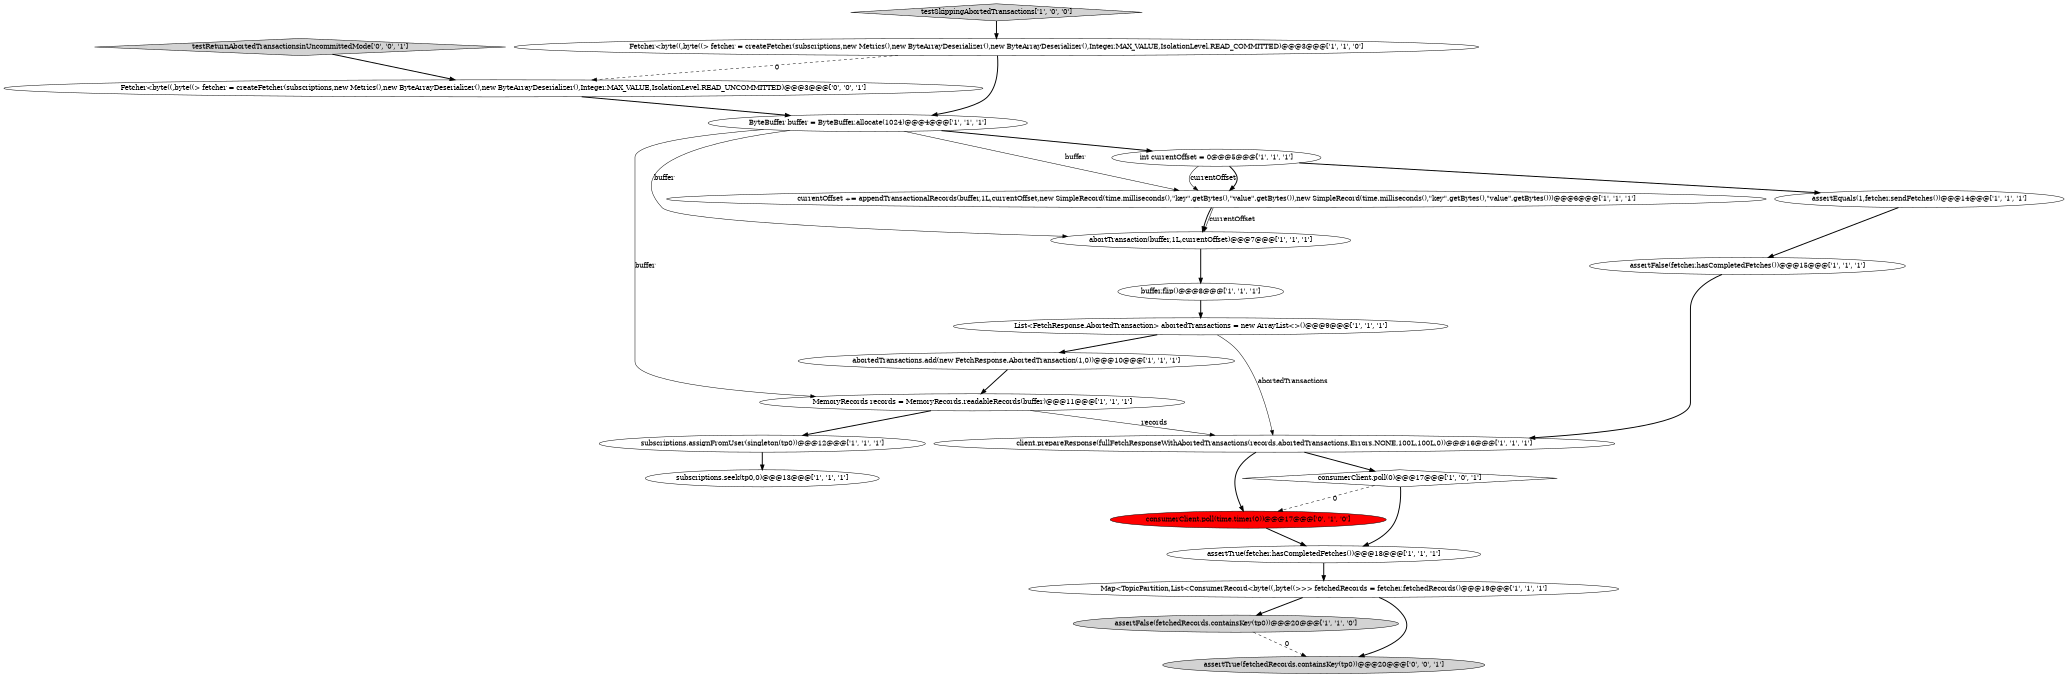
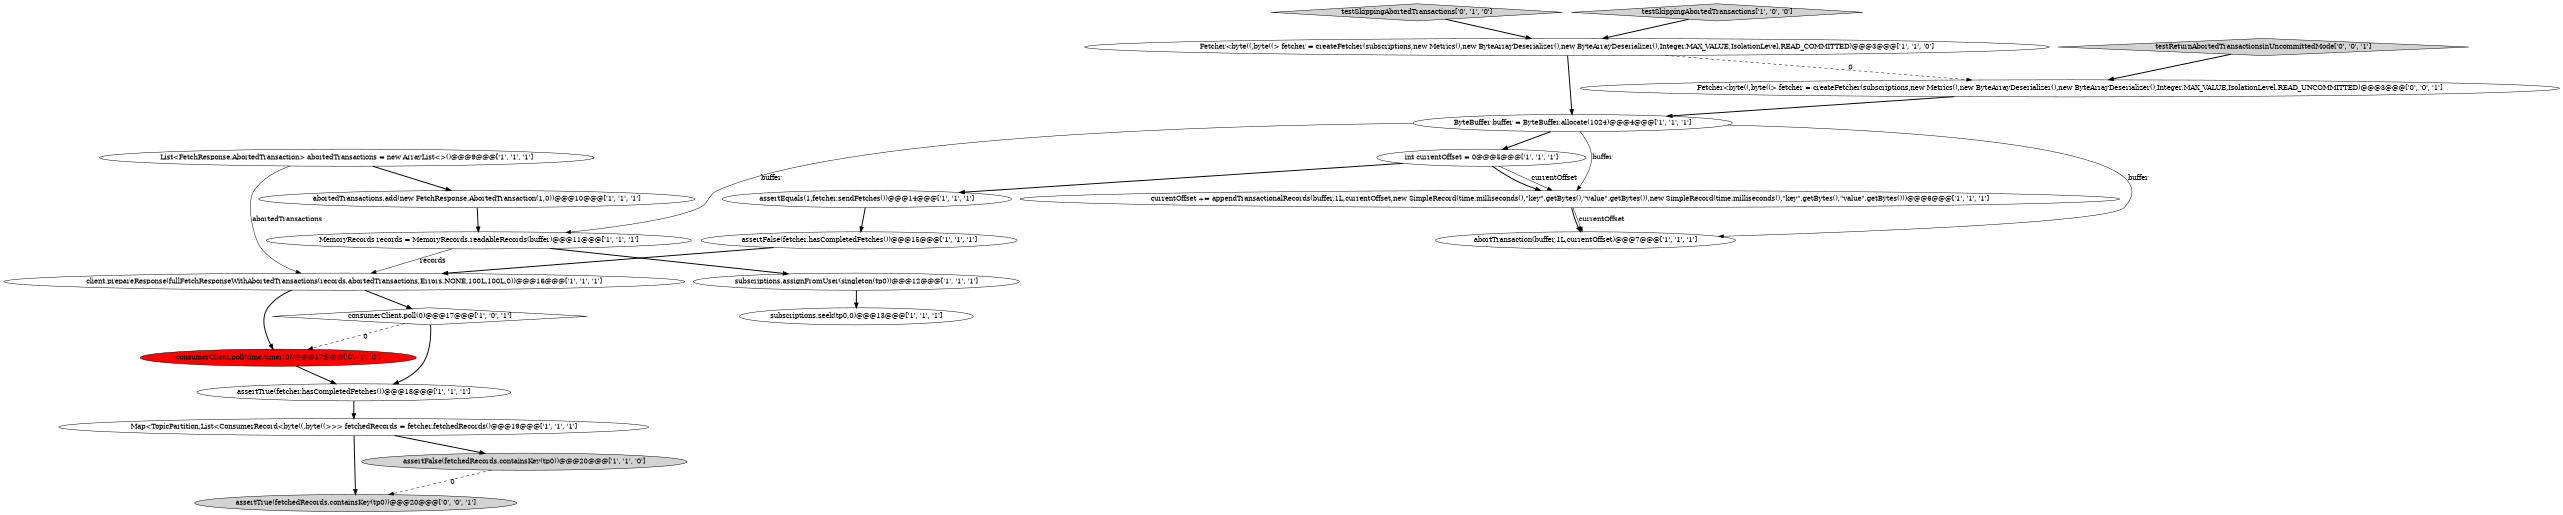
  digraph {
    node [fillcolor=white shape=ellipse style=filled]
    edge [style=bold]
    n1 [label="assertEquals(1,fetcher.sendFetches())@@@14@@@['1', '1', '1']"]
    n2 [label="assertFalse(fetcher.hasCompletedFetches())@@@15@@@['1', '1', '1']"]
    n3 [label="client.prepareResponse(fullFetchResponseWithAbortedTransactions(records,abortedTransactions,Errors.NONE,100L,100L,0))@@@16@@@['1', '1', '1']"]
    n4 [label="abortTransaction(buffer,1L,currentOffset)@@@7@@@['1', '1', '1']"]
-   n5 [label="buffer.flip()@@@8@@@['1', '1', '1']"]
    n6 [label="List<FetchResponse.AbortedTransaction> abortedTransactions = new ArrayList<>()@@@9@@@['1', '1', '1']"]
    n7 [label="subscriptions.seek(tp0,0)@@@13@@@['1', '1', '1']"]
+   n8 [fillcolor=lightgray label="testSkippingAbortedTransactions['0', '1', '0']" shape=diamond]
    n9 [label="Fetcher<byte((,byte((> fetcher = createFetcher(subscriptions,new Metrics(),new ByteArrayDeserializer(),new ByteArrayDeserializer(),Integer.MAX_VALUE,IsolationLevel.READ_COMMITTED)@@@3@@@['1', '1', '0']"]
    n10 [label="Fetcher<byte((,byte((> fetcher = createFetcher(subscriptions,new Metrics(),new ByteArrayDeserializer(),new ByteArrayDeserializer(),Integer.MAX_VALUE,IsolationLevel.READ_UNCOMMITTED)@@@3@@@['0', '0', '1']"]
    n11 [label="ByteBuffer buffer = ByteBuffer.allocate(1024)@@@4@@@['1', '1', '1']"]
    n12 [label="consumerClient.poll(0)@@@17@@@['1', '0', '1']" shape=diamond]
    n13 [fillcolor=red label="consumerClient.poll(time.timer(0))@@@17@@@['0', '1', '0']"]
    n14 [label="assertTrue(fetcher.hasCompletedFetches())@@@18@@@['1', '1', '1']"]
    n15 [label="currentOffset += appendTransactionalRecords(buffer,1L,currentOffset,new SimpleRecord(time.milliseconds(),\"key\".getBytes(),\"value\".getBytes()),new SimpleRecord(time.milliseconds(),\"key\".getBytes(),\"value\".getBytes()))@@@6@@@['1', '1', '1']"]
    n16 [label="int currentOffset = 0@@@5@@@['1', '1', '1']"]
    n17 [label="MemoryRecords records = MemoryRecords.readableRecords(buffer)@@@11@@@['1', '1', '1']"]
    n18 [label="Map<TopicPartition,List<ConsumerRecord<byte((,byte((>>> fetchedRecords = fetcher.fetchedRecords()@@@19@@@['1', '1', '1']"]
    n19 [label="subscriptions.assignFromUser(singleton(tp0))@@@12@@@['1', '1', '1']"]
    n20 [label="abortedTransactions.add(new FetchResponse.AbortedTransaction(1,0))@@@10@@@['1', '1', '1']"]
    n21 [fillcolor=lightgray label="assertFalse(fetchedRecords.containsKey(tp0))@@@20@@@['1', '1', '0']"]
    n22 [fillcolor=lightgray label="assertTrue(fetchedRecords.containsKey(tp0))@@@20@@@['0', '0', '1']"]
    n23 [fillcolor=lightgray label="testSkippingAbortedTransactions['1', '0', '0']" shape=diamond]
    n24 [fillcolor=lightgray label="testReturnAbortedTransactionsinUncommittedMode['0', '0', '1']" shape=diamond]
    n1 -> n2
    n2 -> n3
    n3 -> n12
    n3 -> n13
-   n4 -> n5
-   n5 -> n6
    n6 -> n3 [label=abortedTransactions style=solid]
    n6 -> n20
+   n8 -> n9
    n9 -> n10 [label=0 style=dashed]
    n9 -> n11
    n10 -> n11
    n11 -> n4 [label=buffer style=solid]
    n11 -> n15 [label=buffer style=solid]
    n11 -> n16
    n11 -> n17 [label=buffer style=solid]
    n12 -> n13 [label=0 style=dashed]
    n12 -> n14
    n13 -> n14
    n14 -> n18
    n15 -> n4 [label=currentOffset style=solid]
    n15 -> n4
    n16 -> n1
    n16 -> n15 [label=currentOffset style=solid]
    n16 -> n15
    n17 -> n3 [label=records style=solid]
    n17 -> n19
    n18 -> n21
    n18 -> n22
    n19 -> n7
    n20 -> n17
    n21 -> n22 [label=0 style=dashed]
    n23 -> n9
    n24 -> n10
  }
